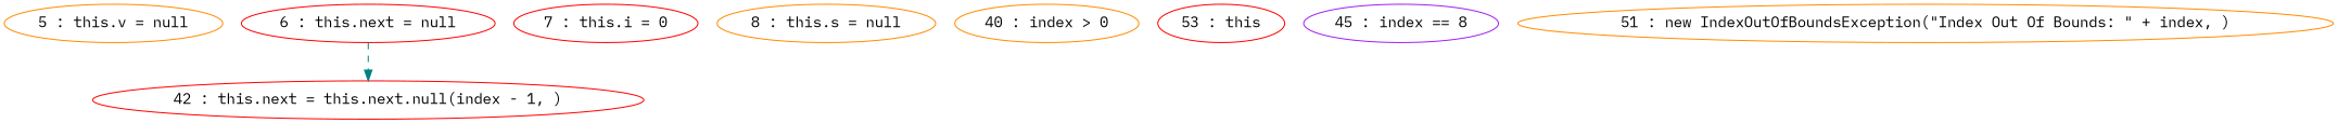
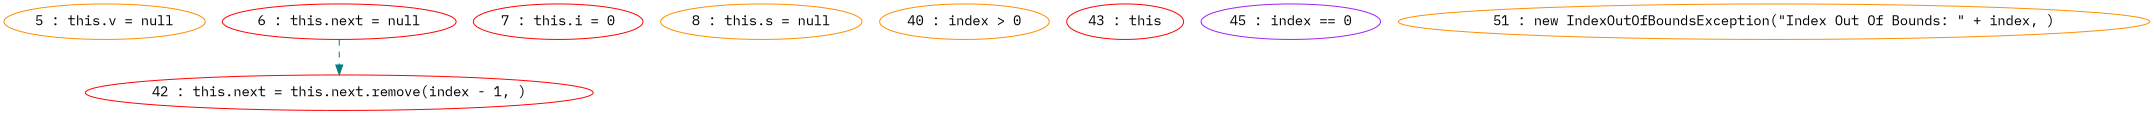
  digraph {
    fontname="IBM Plex Mono"
    node [color=darkorange fontname="IBM Plex Mono"]
    "5 : this.v = null"
    "6 : this.next = null" [color=red]
-   "42 : this.next = this.next.remove(index - 1, )" [color=red label="42 : this.next = this.next.null(index - 1, )"]
+   "42 : this.next = this.next.remove(index - 1, )" [color=red]
    "7 : this.i = 0" [color=red]
    "8 : this.s = null"
    "40 : index > 0"
-   "43 : this" [color=red label="53 : this"]
-   "45 : index == 0" [color=purple label="45 : index == 8"]
+   "43 : this" [color=red]
+   "45 : index == 0" [color=purple]
    "51 : new IndexOutOfBoundsException(\"Index Out Of Bounds: \" + index, )"
    "6 : this.next = null" -> "42 : this.next = this.next.remove(index - 1, )" [style=dashed color=teal fontname="IBM Plex Mono"]
  }
